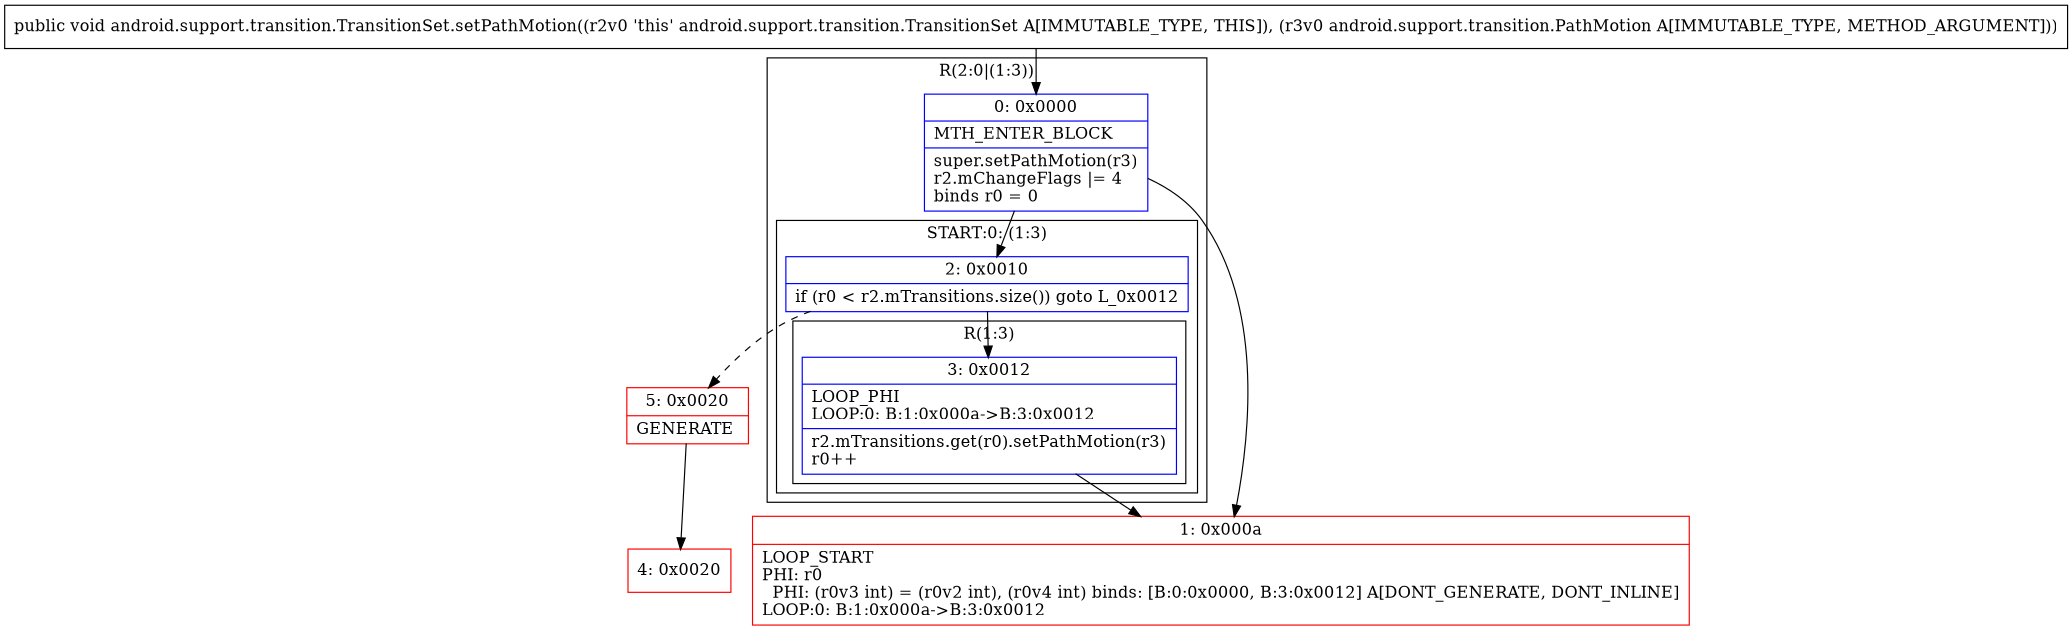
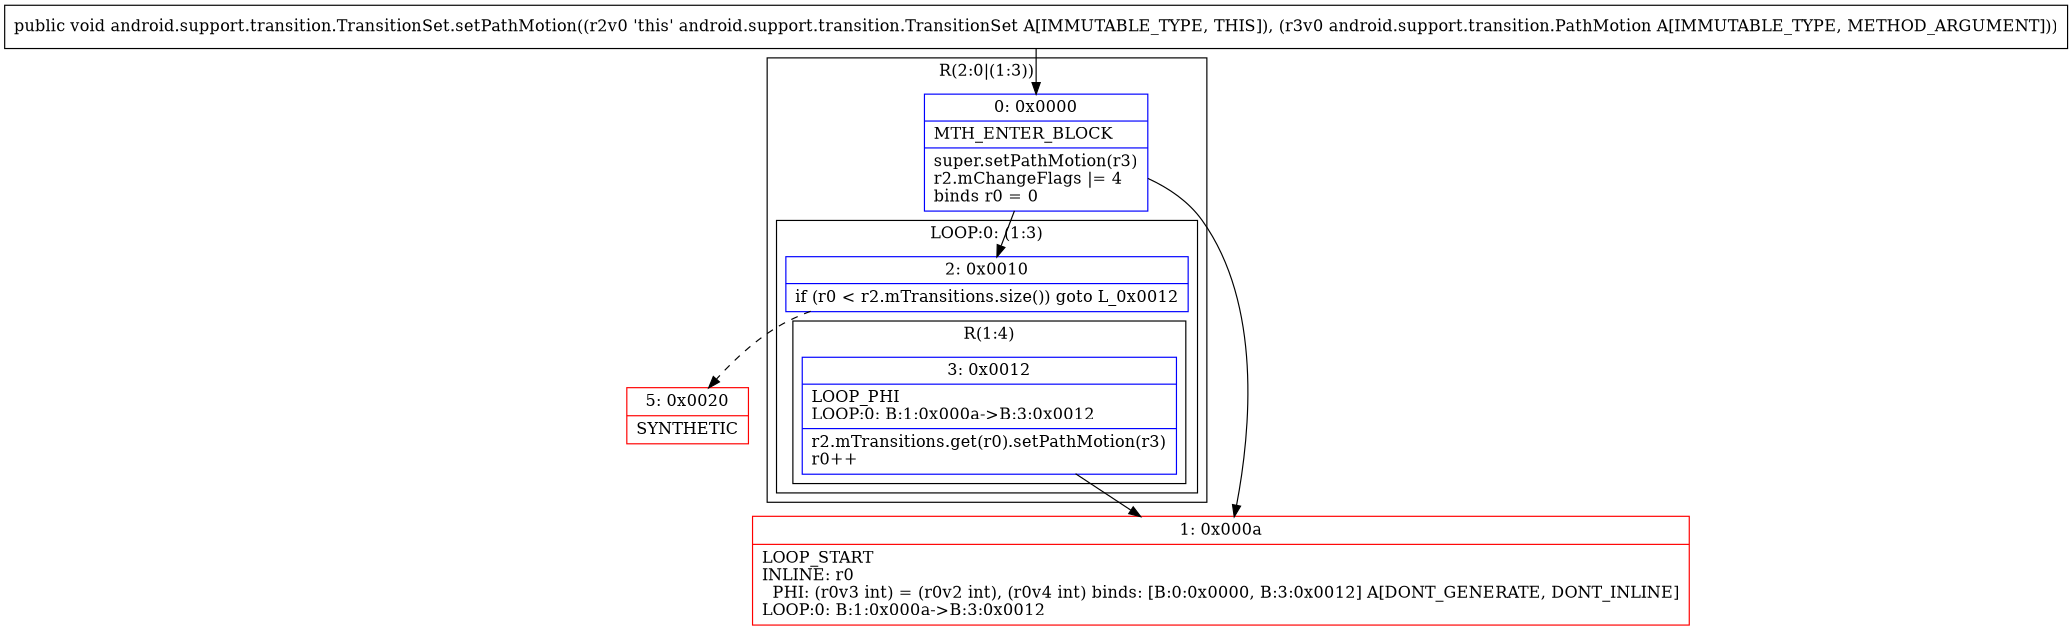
  digraph {
    node [color=blue shape=record]
    n1 [label="{3\:\ 0x0012|LOOP_PHI\lLOOP:0: B:1:0x000a\-\>B:3:0x0012\l|r2.mTransitions.get(r0).setPathMotion(r3)\lr0++\l}"]
    n2 [label="{2\:\ 0x0010|if (r0 \< r2.mTransitions.size()) goto L_0x0012\l}"]
    n3 [label="{0\:\ 0x0000|MTH_ENTER_BLOCK\l|super.setPathMotion(r3)\lr2.mChangeFlags \|= 4\lbinds r0 = 0\l}"]
-   n4 [color=red label="{1\:\ 0x000a|LOOP_START\lPHI: r0 \l  PHI: (r0v3 int) = (r0v2 int), (r0v4 int) binds: [B:0:0x0000, B:3:0x0012] A[DONT_GENERATE, DONT_INLINE]\lLOOP:0: B:1:0x000a\-\>B:3:0x0012\l}"]
-   n5 [color=red label="{5\:\ 0x0020|GENERATE\l}"]
-   n6 [color=red label="{4\:\ 0x0020}"]
+   n4 [color=red label="{1\:\ 0x000a|LOOP_START\lINLINE: r0 \l  PHI: (r0v3 int) = (r0v2 int), (r0v4 int) binds: [B:0:0x0000, B:3:0x0012] A[DONT_GENERATE, DONT_INLINE]\lLOOP:0: B:1:0x000a\-\>B:3:0x0012\l}"]
+   n5 [color=red label="{5\:\ 0x0020|SYNTHETIC\l}"]
    n7 [label="{public void android.support.transition.TransitionSet.setPathMotion((r2v0 'this' android.support.transition.TransitionSet A[IMMUTABLE_TYPE, THIS]), (r3v0 android.support.transition.PathMotion A[IMMUTABLE_TYPE, METHOD_ARGUMENT])) }" color=""]
    subgraph cluster_1 {
      label="R(2:0|(1:3))"
      n3
      subgraph cluster_2 {
-       label="START:0: (1:3)"
+       label="LOOP:0: (1:3)"
        n2
        subgraph cluster_3 {
-         label="R(1:3)"
+         label="R(1:4)"
          n1
        }
      }
    }
    n1 -> n4
-   n2 -> n1
    n2 -> n5 [style=dashed]
    n3 -> n2
    n3 -> n4
-   n5 -> n6
    n7 -> n3
  }
